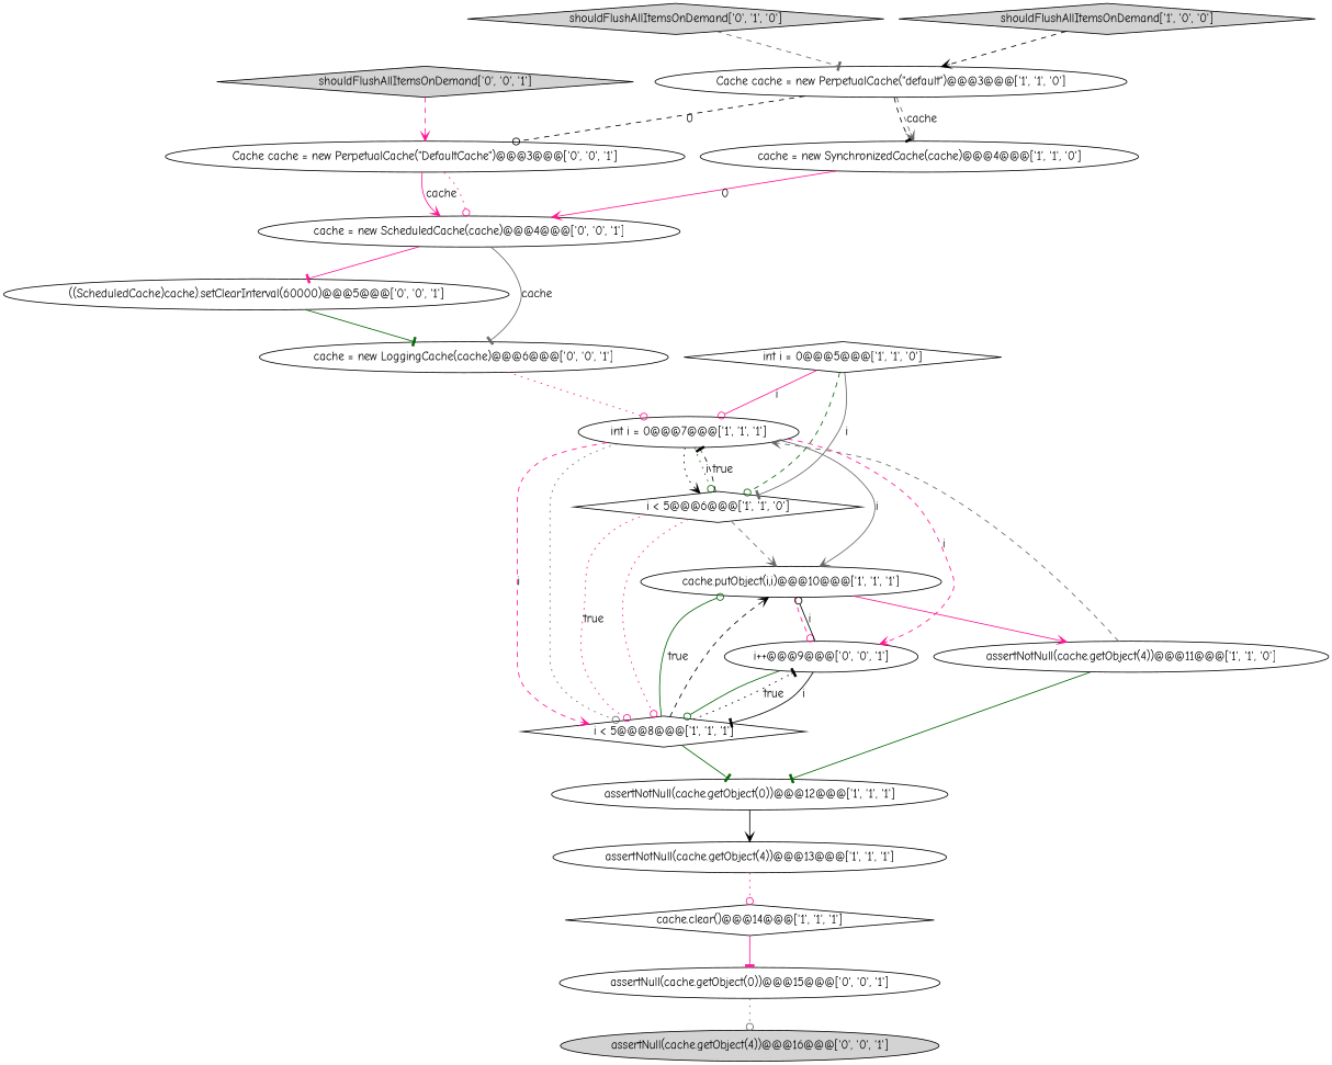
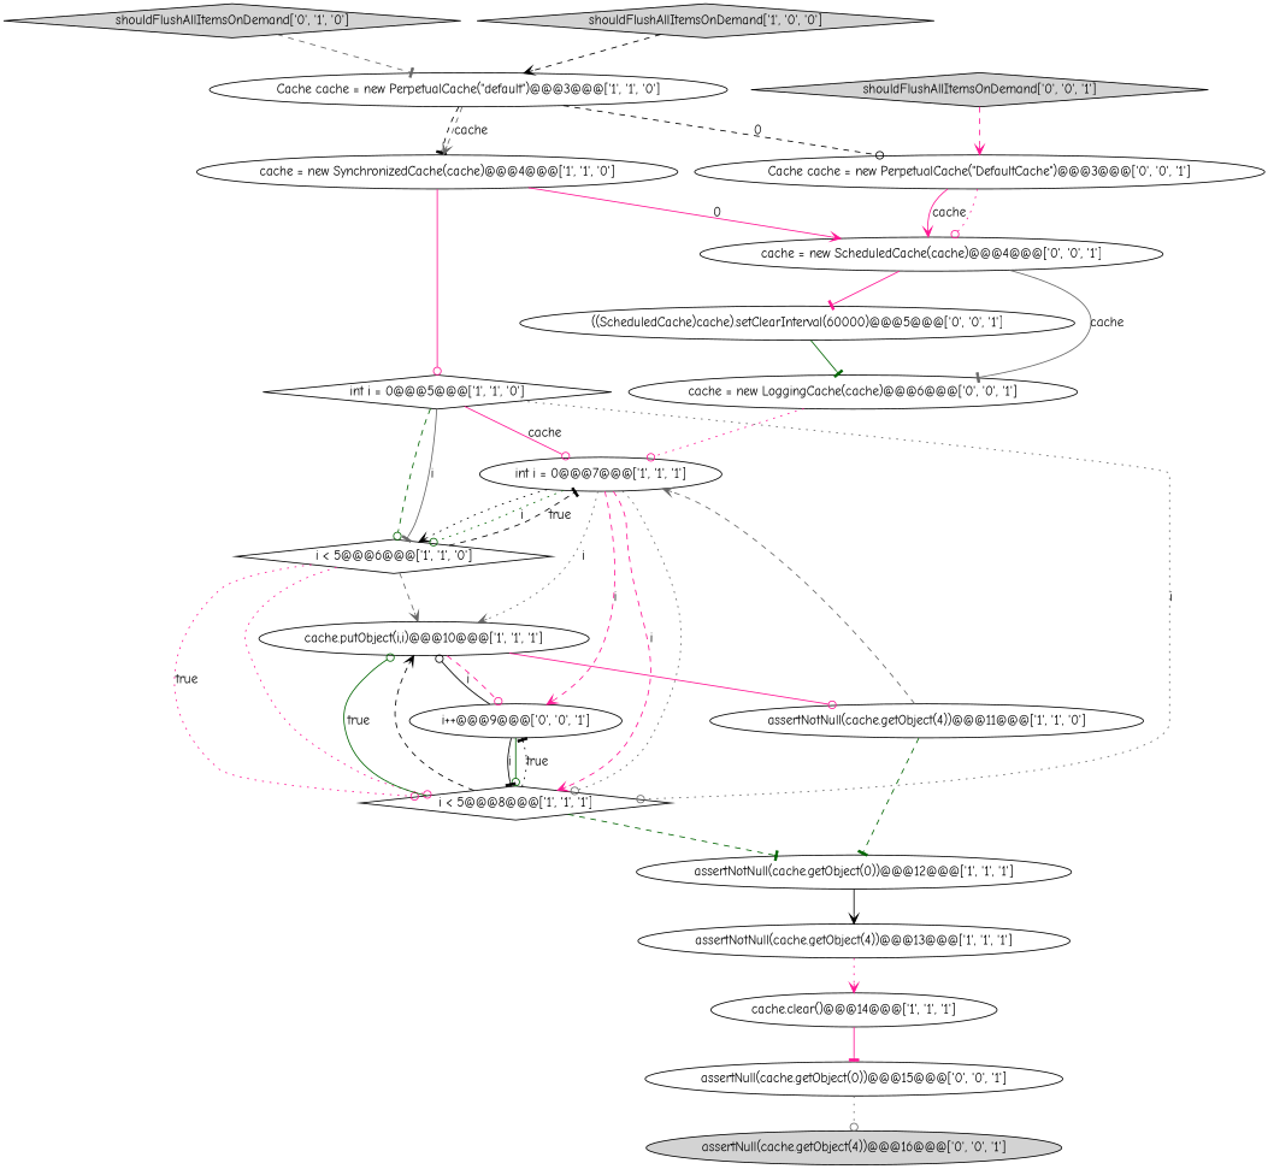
  digraph {
    fontname="Comic Neue"
    node [fillcolor=white fontname="Comic Neue" shape=ellipse style=filled]
    edge [arrowhead=odot color=deeppink fontname="Comic Neue" style=solid]
    n1 [label="((ScheduledCache)cache).setClearInterval(60000)@@@5@@@['0', '0', '1']"]
    n2 [label="cache = new LoggingCache(cache)@@@6@@@['0', '0', '1']"]
    n3 [label="int i = 0@@@7@@@['1', '1', '1']"]
-   n4 [label="cache.clear()@@@14@@@['1', '1', '1']" shape=diamond]
+   n4 [label="cache.clear()@@@14@@@['1', '1', '1']"]
    n5 [label="assertNull(cache.getObject(0))@@@15@@@['0', '0', '1']"]
    n6 [fillcolor=lightgray label="assertNull(cache.getObject(4))@@@16@@@['0', '0', '1']"]
    n7 [label="int i = 0@@@5@@@['1', '1', '0']" shape=diamond]
    n8 [label="i < 5@@@6@@@['1', '1', '0']" shape=diamond]
    n9 [label="i < 5@@@8@@@['1', '1', '1']" shape=diamond]
    n10 [label="cache.putObject(i,i)@@@10@@@['1', '1', '1']"]
    n11 [label="assertNotNull(cache.getObject(0))@@@12@@@['1', '1', '1']"]
    n12 [label="i++@@@9@@@['0', '0', '1']"]
    n13 [label="assertNotNull(cache.getObject(4))@@@11@@@['1', '1', '0']"]
    n14 [label="assertNotNull(cache.getObject(4))@@@13@@@['1', '1', '1']"]
    n15 [label="Cache cache = new PerpetualCache(\"DefaultCache\")@@@3@@@['0', '0', '1']"]
    n16 [label="cache = new ScheduledCache(cache)@@@4@@@['0', '0', '1']"]
    n17 [fillcolor=lightgray label="shouldFlushAllItemsOnDemand['0', '1', '0']" shape=diamond]
    n18 [label="Cache cache = new PerpetualCache(\"default\")@@@3@@@['1', '1', '0']"]
    n19 [label="cache = new SynchronizedCache(cache)@@@4@@@['1', '1', '0']"]
    n20 [fillcolor=lightgray label="shouldFlushAllItemsOnDemand['1', '0', '0']" shape=diamond]
    n21 [fillcolor=lightgray label="shouldFlushAllItemsOnDemand['0', '0', '1']" shape=diamond]
    n1 -> n2 [arrowhead=tee color=darkgreen]
    n2 -> n3 [style=dotted]
    n3 -> n8 [arrowhead=vee color=black style=dotted]
    n3 -> n8 [color=darkgreen label=i style=dotted]
    n3 -> n9 [arrowhead=vee label=i style=dashed]
    n3 -> n9 [color=gray40 style=dotted]
-   n3 -> n10 [arrowhead=vee color=gray40 label=i]
+   n3 -> n10 [arrowhead=vee color=gray40 label=i style=dotted]
    n3 -> n12 [arrowhead=vee label=i style=dashed]
    n4 -> n5 [arrowhead=tee]
    n5 -> n6 [color=gray40 style=dotted]
-   n7 -> n3 [label=i]
+   n7 -> n3 [label=cache]
    n7 -> n8 [color=darkgreen style=dashed]
    n7 -> n8 [arrowhead=tee color=gray40 label=i]
+   n7 -> n9 [color=gray40 label=i style=dotted]
    n8 -> n3 [arrowhead=tee color=black label=true style=dashed]
    n8 -> n9 [label=true style=dotted]
    n8 -> n9 [style=dotted]
    n8 -> n10 [arrowhead=vee color=gray40 style=dashed]
    n9 -> n10 [color=darkgreen label=true]
    n9 -> n10 [arrowhead=vee color=black style=dashed]
-   n9 -> n11 [arrowhead=tee color=darkgreen]
+   n9 -> n11 [arrowhead=tee color=darkgreen style=dashed]
    n9 -> n12 [arrowhead=tee color=black label=true style=dotted]
    n10 -> n12 [style=dashed]
-   n10 -> n13 [arrowhead=vee]
+   n10 -> n13
    n11 -> n14 [arrowhead=vee color=black]
    n12 -> n9 [color=darkgreen]
    n12 -> n9 [arrowhead=tee color=black label=i]
    n12 -> n10 [color=black label=i]
    n13 -> n3 [arrowhead=vee color=gray40 style=dashed]
-   n13 -> n11 [arrowhead=tee color=darkgreen]
-   n14 -> n4 [style=dotted]
+   n13 -> n11 [arrowhead=tee color=darkgreen style=dashed]
+   n14 -> n4 [arrowhead=vee style=dotted]
    n15 -> n16 [arrowhead=vee label=cache]
    n15 -> n16 [style=dotted]
    n16 -> n1 [arrowhead=tee]
    n16 -> n2 [arrowhead=tee color=gray40 label=cache]
    n17 -> n18 [arrowhead=tee color=gray40 style=dashed]
    n18 -> n15 [color=black label=0 style=dashed]
    n18 -> n19 [arrowhead=tee color=black style=dashed]
    n18 -> n19 [arrowhead=vee color=gray40 label=cache style=dashed]
+   n19 -> n7
    n19 -> n16 [arrowhead=vee label=0]
    n20 -> n18 [arrowhead=vee color=black style=dashed]
    n21 -> n15 [arrowhead=vee style=dashed]
  }
